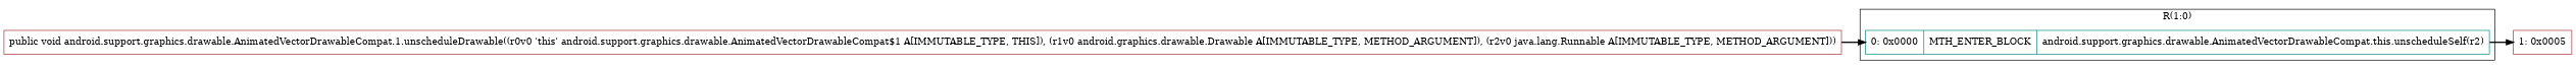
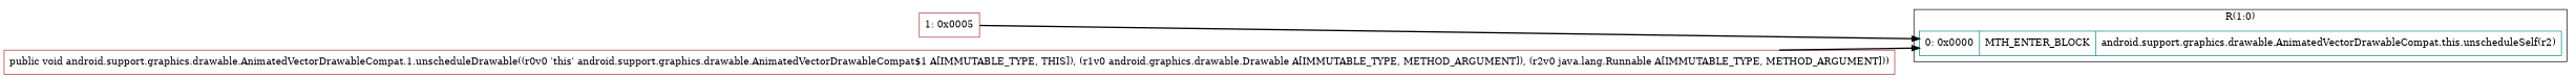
  digraph {
    rankdir=LR
    node [color=brown shape=record]
    edge [style=bold]
    n1 [color=teal label="{0\:\ 0x0000|MTH_ENTER_BLOCK\l|android.support.graphics.drawable.AnimatedVectorDrawableCompat.this.unscheduleSelf(r2)\l}"]
    n2 [label="{1\:\ 0x0005}"]
    n3 [label="{public void android.support.graphics.drawable.AnimatedVectorDrawableCompat.1.unscheduleDrawable((r0v0 'this' android.support.graphics.drawable.AnimatedVectorDrawableCompat$1 A[IMMUTABLE_TYPE, THIS]), (r1v0 android.graphics.drawable.Drawable A[IMMUTABLE_TYPE, METHOD_ARGUMENT]), (r2v0 java.lang.Runnable A[IMMUTABLE_TYPE, METHOD_ARGUMENT])) }"]
    subgraph cluster_1 {
      label="R(1:0)"
      n1
    }
-   n1 -> n2
+   n2 -> n1
    n3 -> n1
  }
